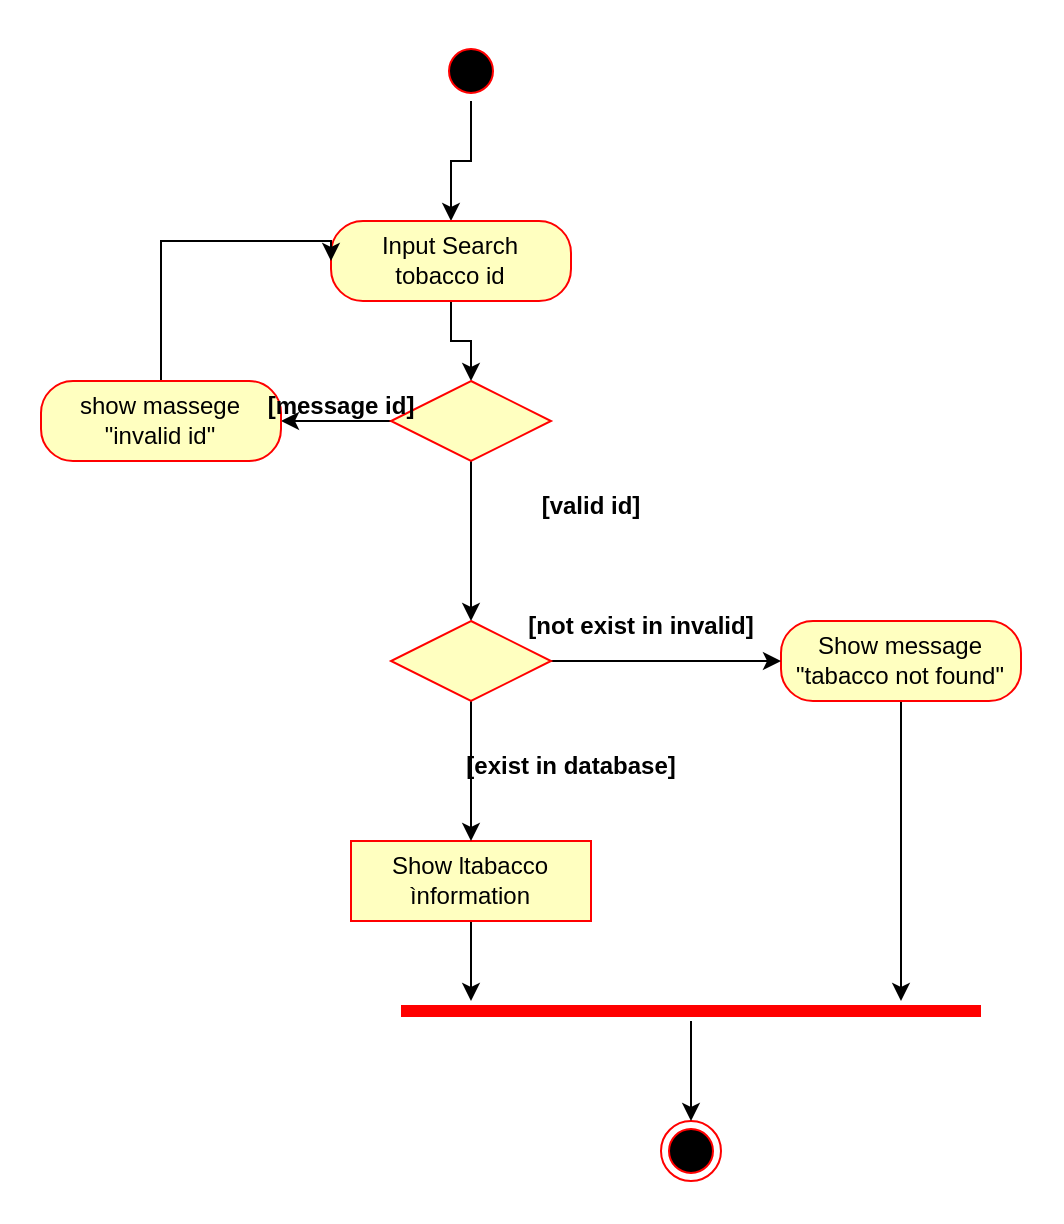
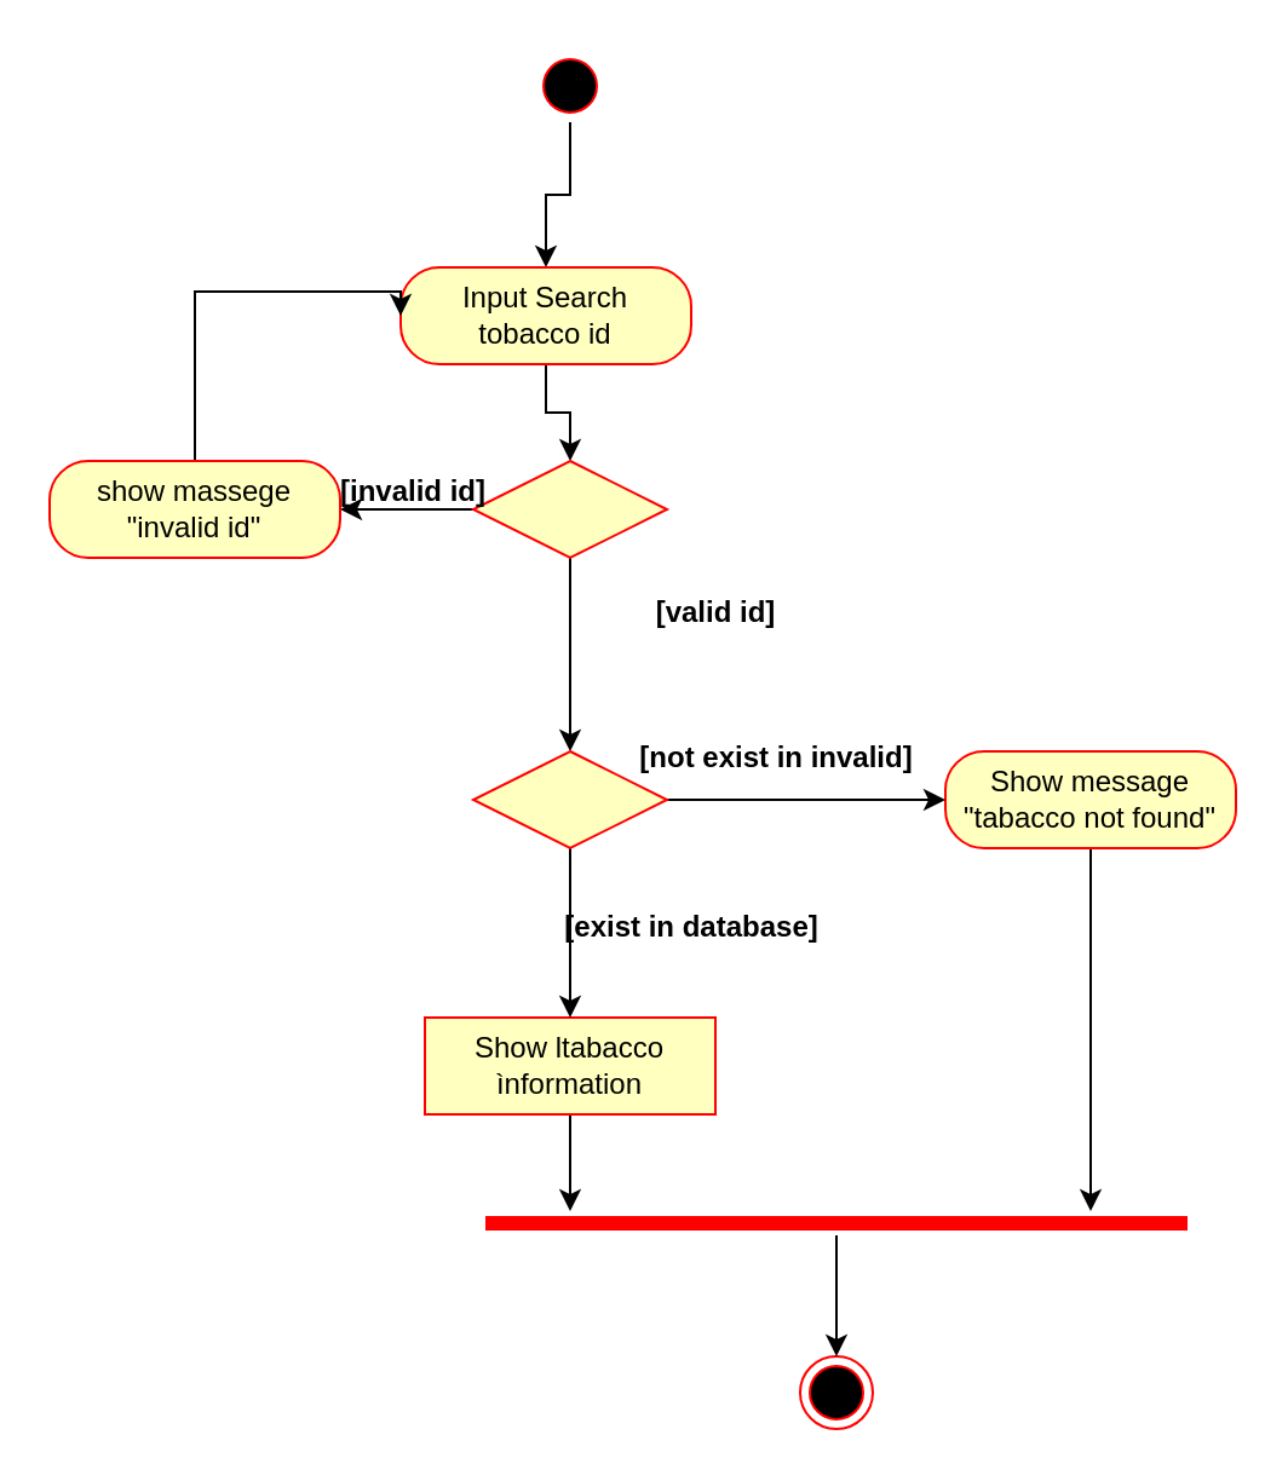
  <mxCell id="0" />
  <mxCell id="1" parent="0" />
  <mxCell id="2" style="edgeStyle=orthogonalEdgeStyle;rounded=0;orthogonalLoop=1;jettySize=auto;html=1;exitX=0.5;exitY=1;exitDx=0;exitDy=0;entryX=0.5;entryY=0;entryDx=0;entryDy=0;" parent="1" source="3" target="5" edge="1"><mxGeometry relative="1" as="geometry" /></mxCell>
  <mxCell id="3" value="" style="ellipse;html=1;shape=startState;fillColor=#000000;strokeColor=#ff0000;" parent="1" vertex="1"><mxGeometry x="220" y="20" width="30" height="30" as="geometry" /></mxCell>
  <mxCell id="4" style="edgeStyle=orthogonalEdgeStyle;rounded=0;orthogonalLoop=1;jettySize=auto;html=1;exitX=0.5;exitY=1;exitDx=0;exitDy=0;entryX=0.5;entryY=0;entryDx=0;entryDy=0;" parent="1" source="5" target="8" edge="1"><mxGeometry relative="1" as="geometry" /></mxCell>
  <mxCell id="5" value="Input Search&lt;br&gt;tobacco id" style="rounded=1;whiteSpace=wrap;html=1;arcSize=40;fontColor=#000000;fillColor=#ffffc0;strokeColor=#ff0000;" parent="1" vertex="1"><mxGeometry x="165" y="110" width="120" height="40" as="geometry" /></mxCell>
  <mxCell id="6" style="edgeStyle=orthogonalEdgeStyle;rounded=0;orthogonalLoop=1;jettySize=auto;html=1;exitX=0;exitY=0.5;exitDx=0;exitDy=0;entryX=1;entryY=0.5;entryDx=0;entryDy=0;" parent="1" source="8" target="15" edge="1"><mxGeometry relative="1" as="geometry" /></mxCell>
  <mxCell id="7" style="edgeStyle=orthogonalEdgeStyle;rounded=0;orthogonalLoop=1;jettySize=auto;html=1;exitX=0.5;exitY=1;exitDx=0;exitDy=0;entryX=0.5;entryY=0;entryDx=0;entryDy=0;" parent="1" source="8" target="19" edge="1"><mxGeometry relative="1" as="geometry" /></mxCell>
  <mxCell id="8" value="" style="rhombus;whiteSpace=wrap;html=1;fontColor=#000000;fillColor=#ffffc0;strokeColor=#ff0000;" parent="1" vertex="1"><mxGeometry x="195" y="190" width="80" height="40" as="geometry" /></mxCell>
  <mxCell id="9" style="edgeStyle=orthogonalEdgeStyle;rounded=0;orthogonalLoop=1;jettySize=auto;html=1;exitX=0.5;exitY=1;exitDx=0;exitDy=0;" parent="1" source="10" edge="1"><mxGeometry relative="1" as="geometry"><mxPoint x="450" y="500" as="targetPoint" /></mxGeometry></mxCell>
  <mxCell id="10" value="Show message&lt;br&gt;&quot;tabacco not found&quot;" style="rounded=1;whiteSpace=wrap;html=1;arcSize=40;fontColor=#000000;fillColor=#ffffc0;strokeColor=#ff0000;" parent="1" vertex="1"><mxGeometry x="390" y="310" width="120" height="40" as="geometry" /></mxCell>
  <mxCell id="11" value="" style="ellipse;html=1;shape=endState;fillColor=#000000;strokeColor=#ff0000;" parent="1" vertex="1"><mxGeometry x="330" y="560" width="30" height="30" as="geometry" /></mxCell>
  <mxCell id="12" style="edgeStyle=orthogonalEdgeStyle;rounded=0;orthogonalLoop=1;jettySize=auto;html=1;exitX=0.5;exitY=1;exitDx=0;exitDy=0;" parent="1" source="13" edge="1"><mxGeometry relative="1" as="geometry"><mxPoint x="235" y="500" as="targetPoint" /></mxGeometry></mxCell>
  <mxCell id="13" value="Show ltabacco&lt;br&gt;ìnformation" style="whiteSpace=wrap;html=1;arcSize=40;fontColor=#000000;fillColor=#ffffc0;strokeColor=#ff0000;rounded=0;" parent="1" vertex="1"><mxGeometry x="175" y="420" width="120" height="40" as="geometry" /></mxCell>
  <mxCell id="14" style="edgeStyle=orthogonalEdgeStyle;rounded=0;orthogonalLoop=1;jettySize=auto;html=1;exitX=0.5;exitY=0;exitDx=0;exitDy=0;entryX=0;entryY=0.5;entryDx=0;entryDy=0;" parent="1" source="15" target="5" edge="1"><mxGeometry relative="1" as="geometry"><mxPoint x="170" y="120" as="targetPoint" /><Array as="points"><mxPoint x="80" y="120" /></Array></mxGeometry></mxCell>
  <mxCell id="15" value="show massege&lt;br&gt;&quot;invalid id&quot;" style="rounded=1;whiteSpace=wrap;html=1;arcSize=40;fontColor=#000000;fillColor=#ffffc0;strokeColor=#ff0000;" parent="1" vertex="1"><mxGeometry x="20" y="190" width="120" height="40" as="geometry" /></mxCell>
- <mxCell id="16" value="[message id]" style="text;align=center;fontStyle=1;verticalAlign=middle;spacingLeft=3;spacingRight=3;strokeColor=none;rotatable=0;points=[[0,0.5],[1,0.5]];portConstraint=eastwest;html=1;" parent="1" vertex="1"><mxGeometry x="130" y="190" width="80" height="26" as="geometry" /></mxCell>
+ <mxCell id="16" value="[invalid id]" style="text;align=center;fontStyle=1;verticalAlign=middle;spacingLeft=3;spacingRight=3;strokeColor=none;rotatable=0;points=[[0,0.5],[1,0.5]];portConstraint=eastwest;html=1;" parent="1" vertex="1"><mxGeometry x="130" y="190" width="80" height="26" as="geometry" /></mxCell>
  <mxCell id="17" style="edgeStyle=orthogonalEdgeStyle;rounded=0;orthogonalLoop=1;jettySize=auto;html=1;exitX=1;exitY=0.5;exitDx=0;exitDy=0;entryX=0;entryY=0.5;entryDx=0;entryDy=0;" parent="1" source="19" target="10" edge="1"><mxGeometry relative="1" as="geometry" /></mxCell>
  <mxCell id="18" style="edgeStyle=orthogonalEdgeStyle;rounded=0;orthogonalLoop=1;jettySize=auto;html=1;exitX=0.5;exitY=1;exitDx=0;exitDy=0;entryX=0.5;entryY=0;entryDx=0;entryDy=0;" parent="1" source="19" target="13" edge="1"><mxGeometry relative="1" as="geometry" /></mxCell>
  <mxCell id="19" value="" style="rhombus;whiteSpace=wrap;html=1;fontColor=#000000;fillColor=#ffffc0;strokeColor=#ff0000;" parent="1" vertex="1"><mxGeometry x="195" y="310" width="80" height="40" as="geometry" /></mxCell>
  <mxCell id="20" value="[valid id]" style="text;align=center;fontStyle=1;verticalAlign=middle;spacingLeft=3;spacingRight=3;strokeColor=none;rotatable=0;points=[[0,0.5],[1,0.5]];portConstraint=eastwest;html=1;" parent="1" vertex="1"><mxGeometry x="255" y="240" width="80" height="26" as="geometry" /></mxCell>
  <mxCell id="21" value="" style="edgeStyle=orthogonalEdgeStyle;rounded=0;orthogonalLoop=1;jettySize=auto;html=1;" parent="1" source="22" target="11" edge="1"><mxGeometry relative="1" as="geometry" /></mxCell>
  <mxCell id="22" value="" style="shape=line;html=1;strokeWidth=6;strokeColor=#ff0000;" parent="1" vertex="1"><mxGeometry x="200" y="500" width="290" height="10" as="geometry" /></mxCell>
  <mxCell id="23" value="[not&amp;nbsp;exist in invalid]" style="text;align=center;fontStyle=1;verticalAlign=middle;spacingLeft=3;spacingRight=3;strokeColor=none;rotatable=0;points=[[0,0.5],[1,0.5]];portConstraint=eastwest;html=1;" parent="1" vertex="1"><mxGeometry x="280" y="300" width="80" height="26" as="geometry" /></mxCell>
  <mxCell id="24" value="[exist in database]" style="text;align=center;fontStyle=1;verticalAlign=middle;spacingLeft=3;spacingRight=3;strokeColor=none;rotatable=0;points=[[0,0.5],[1,0.5]];portConstraint=eastwest;html=1;" parent="1" vertex="1"><mxGeometry x="245" y="370" width="80" height="26" as="geometry" /></mxCell>
